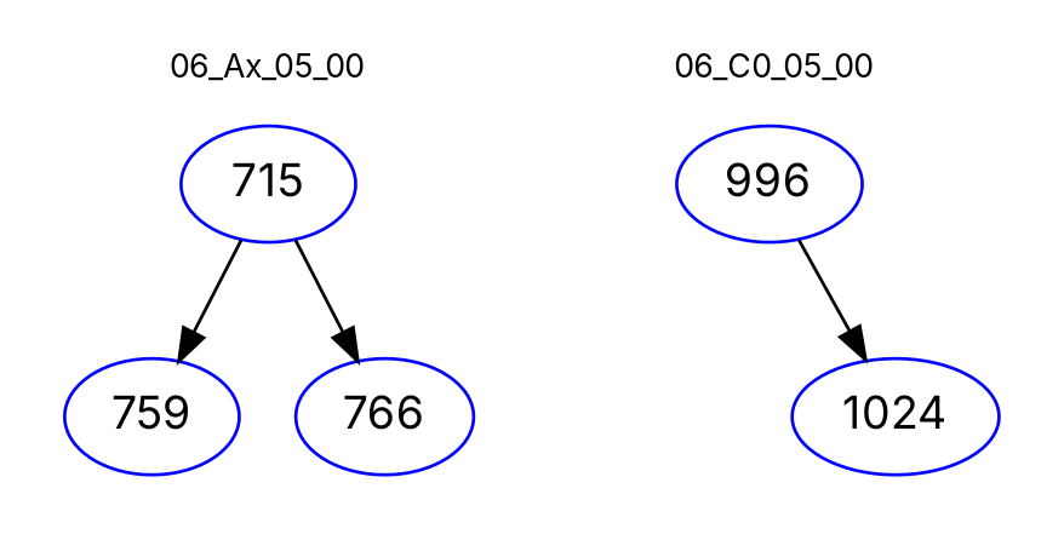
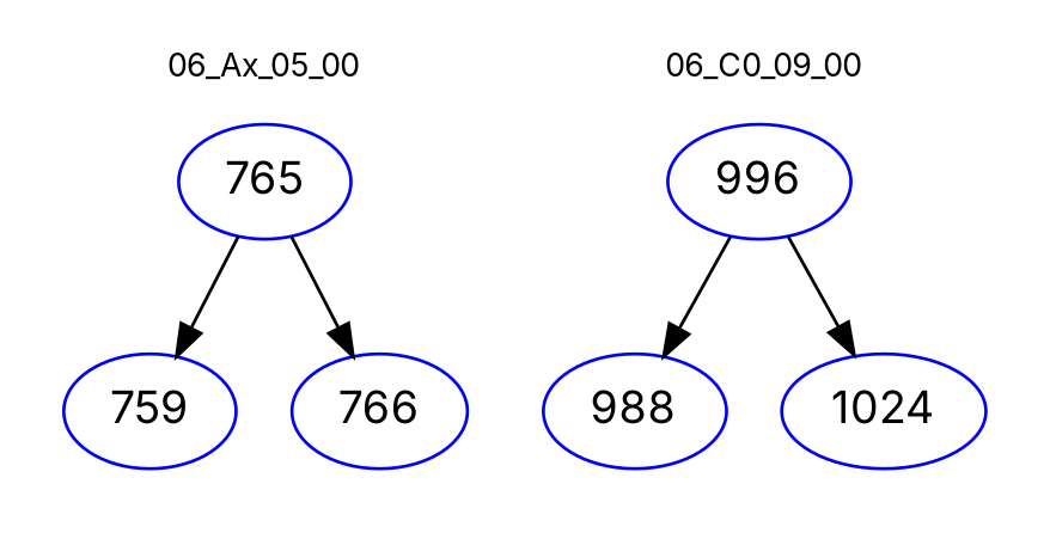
  digraph {
    fontname=Inter
    node [color=blue fontname=Inter]
    edge [color=black fontname=Inter]
-   n1 [label=715]
+   n1 [label=765]
    n2 [label=759]
    n3 [label=766]
    n4 [label=996]
+   n5 [label=988]
    n6 [label=1024]
    subgraph cluster_1 {
      color=white
      fontsize=10
      label="06_Ax_05_00"
      n1
      n2
      n3
    }
    subgraph cluster_2 {
      color=white
      fontsize=10
-     label="06_C0_05_00"
+     label="06_C0_09_00"
      n4
+     n5
      n6
    }
    n1 -> n2
    n1 -> n3
+   n4 -> n5
    n4 -> n6
  }
